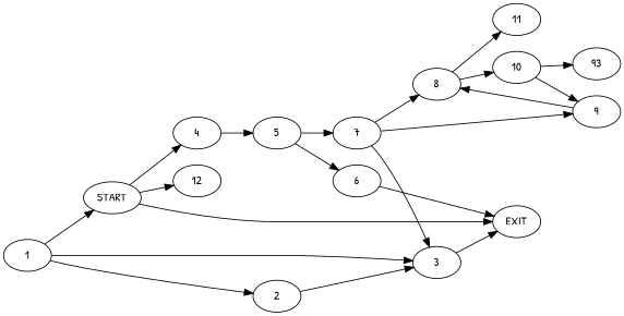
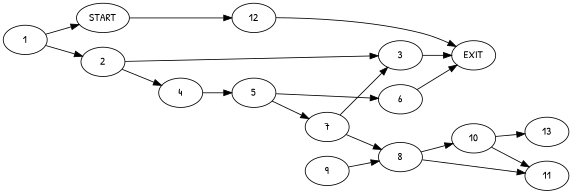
  digraph {
    fontname="Patrick Hand"
    rankdir=LR
    node [fontname="Patrick Hand"]
    edge [fontname="Patrick Hand"]
    n1 [label=START]
    12
    1
    2
    3
    n6 [label=EXIT]
    4
    5
    6
    7
    8
    9
    10
    11
-   13 [label=93]
+   13
    n1 -> 12
-   n1 -> n6
+   12 -> n6
    1 -> n1
    1 -> 2
-   1 -> 3
    2 -> 3
-   n1 -> 4
+   2 -> 4
    3 -> n6
    4 -> 5
    5 -> 6
    5 -> 7
    6 -> n6
    7 -> 3
    7 -> 8
-   7 -> 9
    8 -> 10
    8 -> 11
    9 -> 8
-   10 -> 9
+   10 -> 11
    10 -> 13
  }
